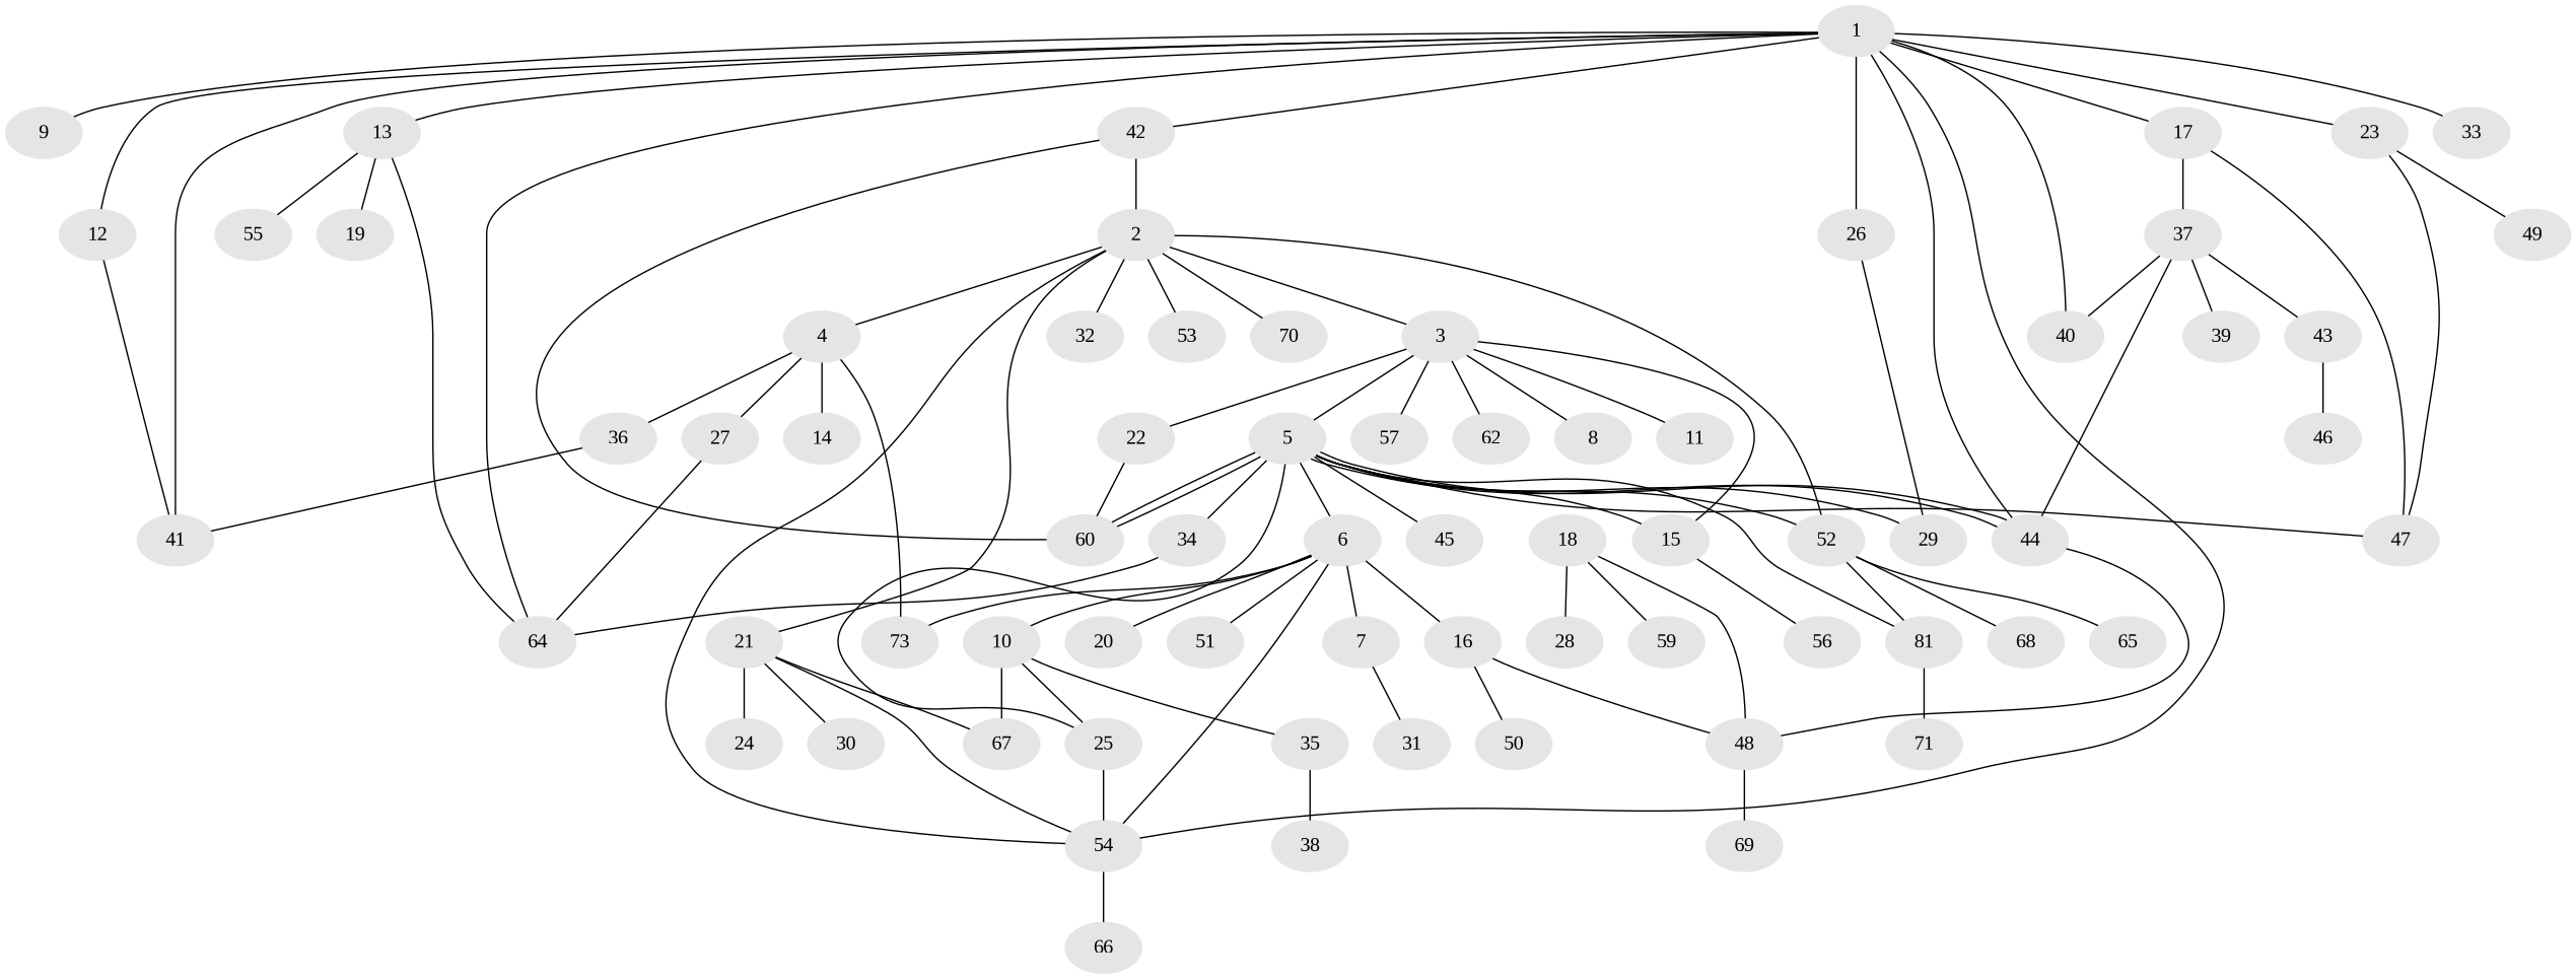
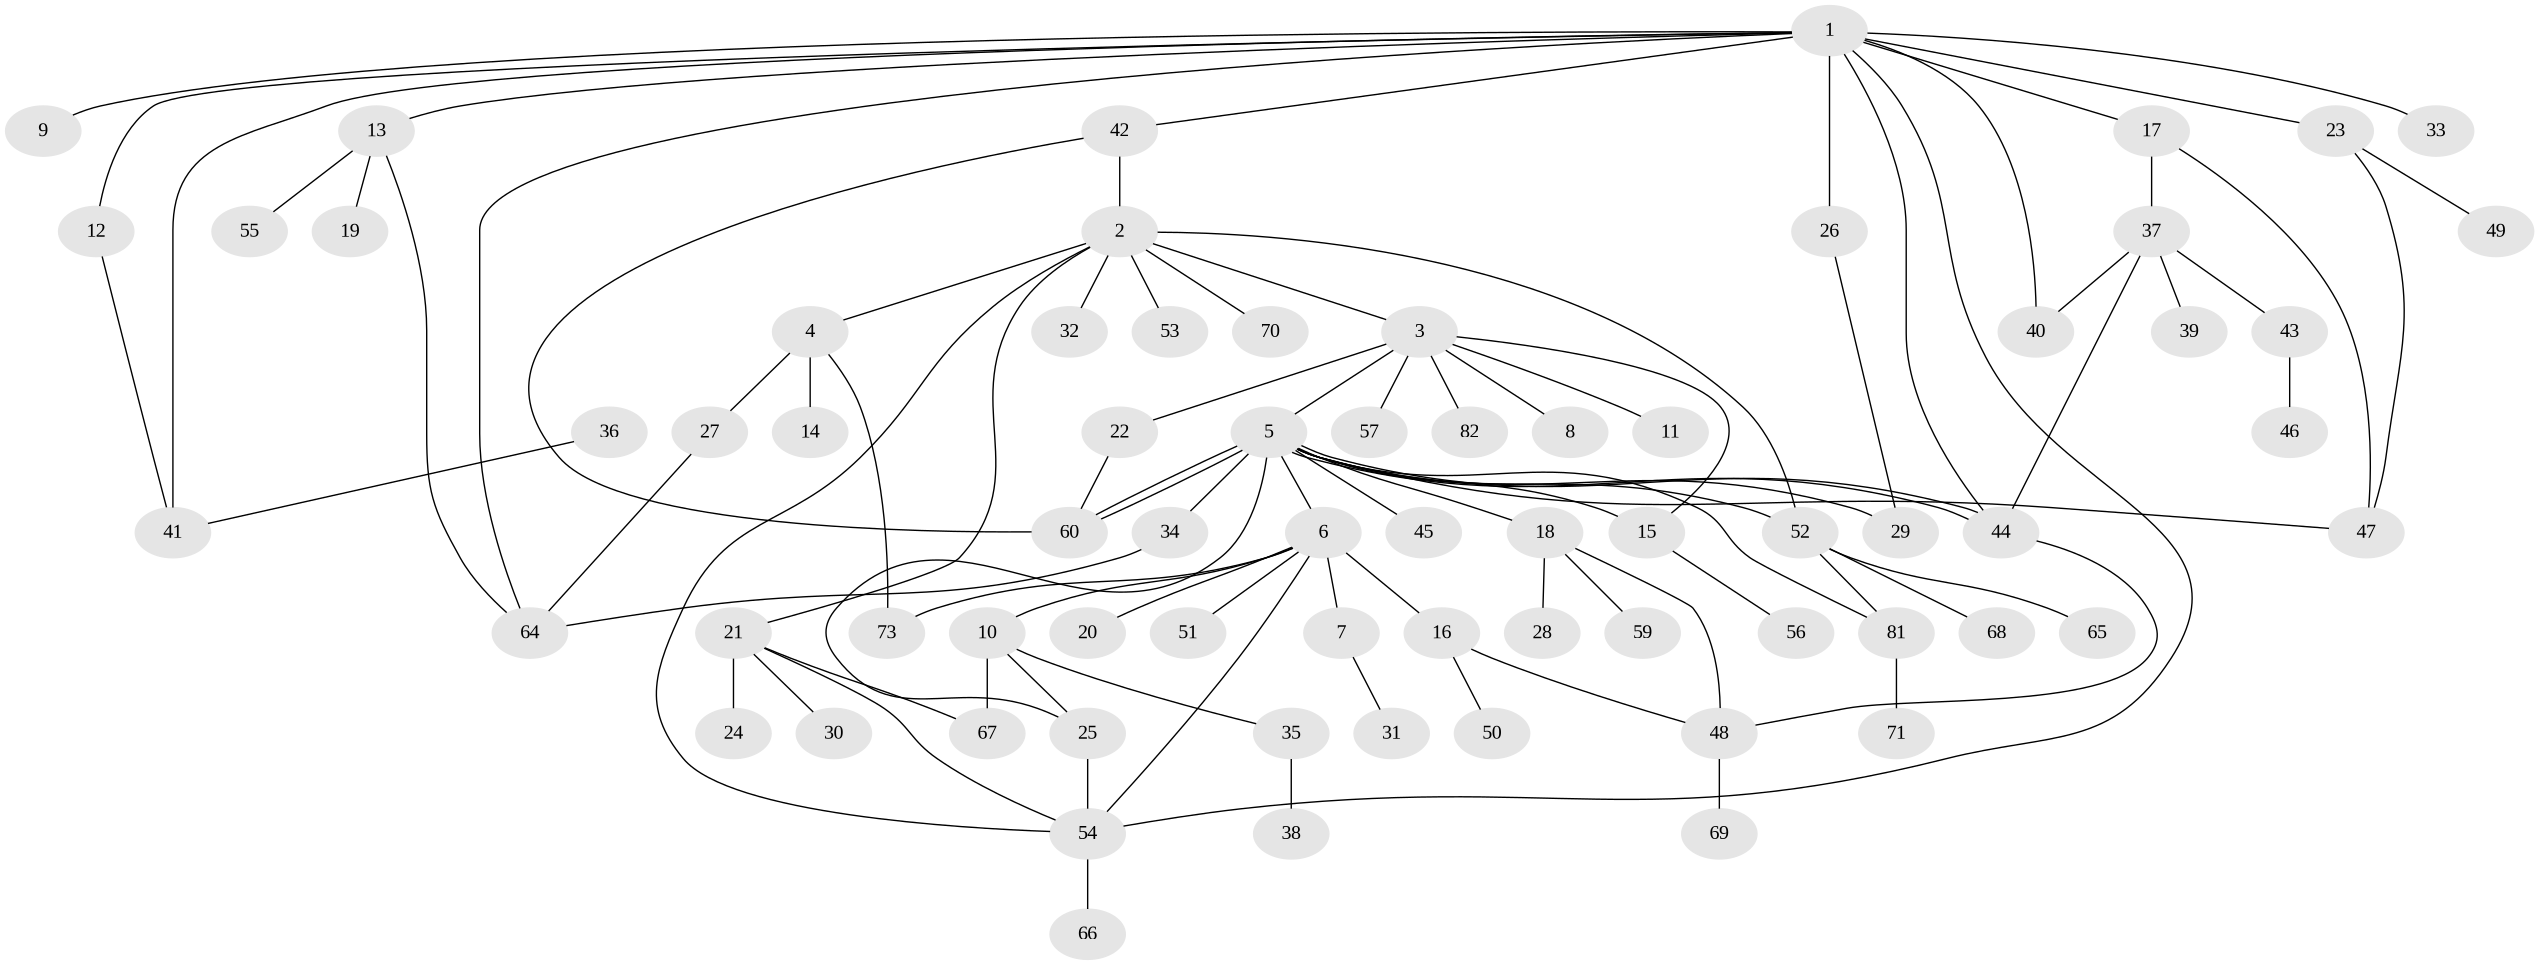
  graph {
    fontname="Liberation Serif"
    node [color=gray90 fontname="Liberation Serif" style=filled]
    edge [fontname="Liberation Serif"]
    1
    9
    12
    13
    17
    23
    26
    33
    40
    41
    42
    44
    54
    64
    2
    3
    4
    21
    32
    52
    53
    70
    19
    55
    47
    37
    49
    29
    60
    48
    66
    5
    8
    11
    15
    22
    57
-   62
+   62 [label=82]
    14
    27
    36
    n42 [label=73]
    67
    24
    30
    n46 [label=81]
    65
    68
    6
    18
    25
    34
    45
    56
    7
    10
    16
    20
    51
    28
    59
    71
    31
    35
    50
    38
    69
    39
    43
    46
    1 -- 9
    1 -- 12
    1 -- 13
    1 -- 17
    1 -- 23
    1 -- 26
    1 -- 33
    1 -- 40
    1 -- 41
    1 -- 42
    1 -- 44
    1 -- 54
    1 -- 64
    12 -- 41
    13 -- 64
    13 -- 19
    13 -- 55
    17 -- 47
    17 -- 37
    23 -- 47
    23 -- 49
    26 -- 29
    42 -- 2
    42 -- 60
    44 -- 48
    54 -- 66
    2 -- 54
    2 -- 3
    2 -- 4
    2 -- 21
    2 -- 32
    2 -- 52
    2 -- 53
    2 -- 70
    3 -- 5
    3 -- 8
    3 -- 11
    3 -- 15
    3 -- 22
    3 -- 57
    3 -- 62
    4 -- 14
    4 -- 27
-   4 -- 36
    4 -- n42
    21 -- 54
    21 -- 67
    21 -- 24
    21 -- 30
    52 -- n46
    52 -- 65
    52 -- 68
    37 -- 40
    37 -- 44
    37 -- 39
    37 -- 43
    48 -- 69
    5 -- 44
    5 -- 44
    5 -- 52
    5 -- 47
    5 -- 29
    5 -- 60
    5 -- 60
    5 -- 15
    5 -- n46
    5 -- 6
+   5 -- 18
    5 -- 25
    5 -- 34
    5 -- 45
    15 -- 56
    22 -- 60
    27 -- 64
    36 -- 41
    n46 -- 71
    6 -- 54
    6 -- n42
    6 -- 7
    6 -- 10
    6 -- 16
    6 -- 20
    6 -- 51
    18 -- 48
    18 -- 28
    18 -- 59
    25 -- 54
    34 -- 64
    7 -- 31
    10 -- 67
    10 -- 25
    10 -- 35
    16 -- 48
    16 -- 50
    35 -- 38
    43 -- 46
  }
